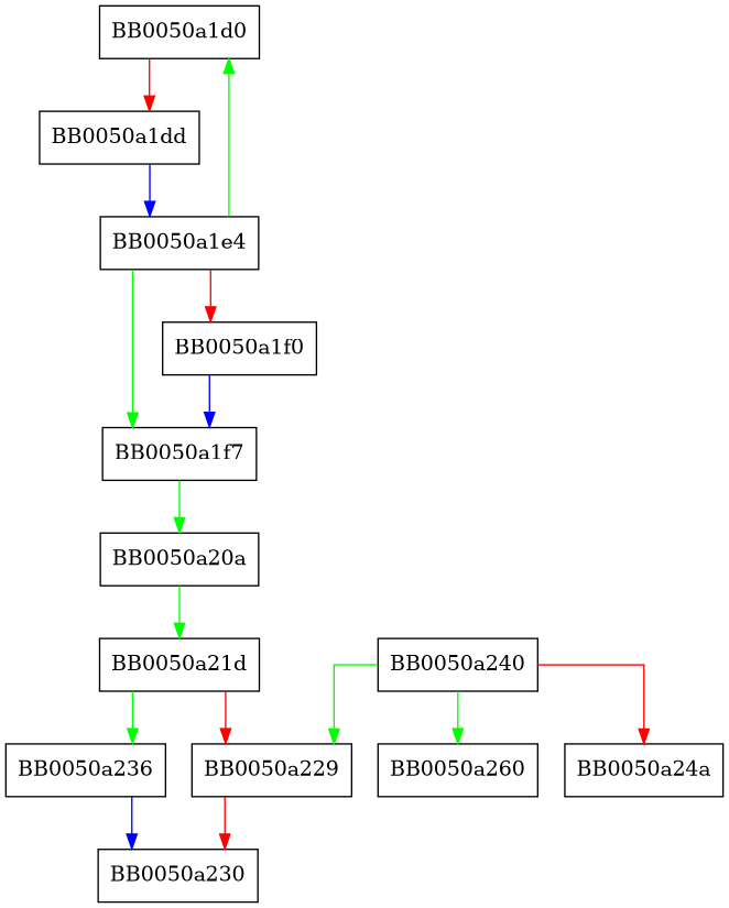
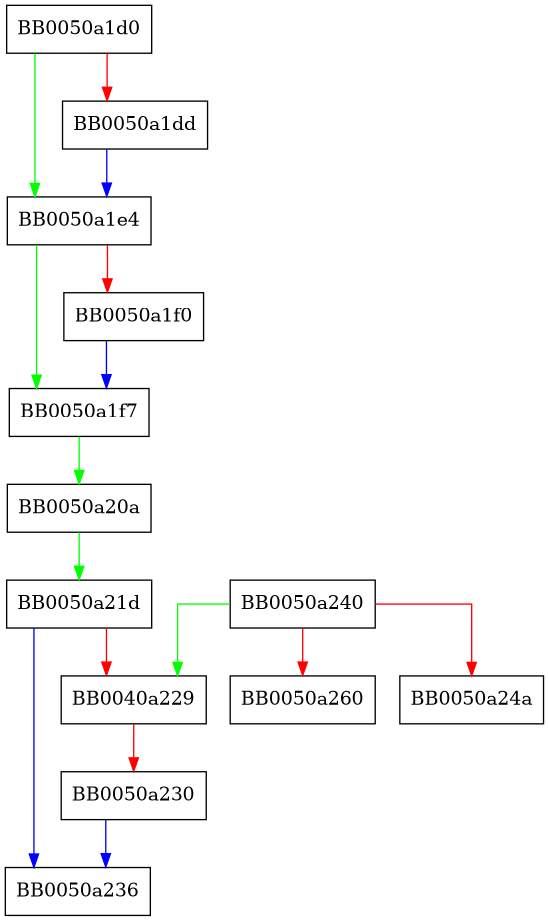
  digraph {
    splines=ortho
    node [shape=box]
    edge [color=green]
    BB0050a1d0
    BB0050a1e4
    BB0050a1dd
    BB0050a1f7
    BB0050a1f0
    BB0050a20a
    BB0050a21d
    BB0050a236
-   BB0050a229
+   BB0050a229 [label=BB0040a229]
    BB0050a230
    BB0050a240
    BB0050a260
    BB0050a24a
-   BB0050a1e4 -> BB0050a1d0
+   BB0050a1d0 -> BB0050a1e4
    BB0050a1d0 -> BB0050a1dd [color=red]
    BB0050a1e4 -> BB0050a1f7
    BB0050a1e4 -> BB0050a1f0 [color=red]
    BB0050a1dd -> BB0050a1e4 [color=blue]
    BB0050a1f7 -> BB0050a20a
    BB0050a1f0 -> BB0050a1f7 [color=blue]
    BB0050a20a -> BB0050a21d
-   BB0050a21d -> BB0050a236
+   BB0050a21d -> BB0050a236 [color=blue]
    BB0050a21d -> BB0050a229 [color=red]
    BB0050a229 -> BB0050a230 [color=red]
-   BB0050a236 -> BB0050a230 [color=blue]
+   BB0050a230 -> BB0050a236 [color=blue]
    BB0050a240 -> BB0050a229
-   BB0050a240 -> BB0050a260
+   BB0050a240 -> BB0050a260 [color=red]
    BB0050a240 -> BB0050a24a [color=red]
  }
